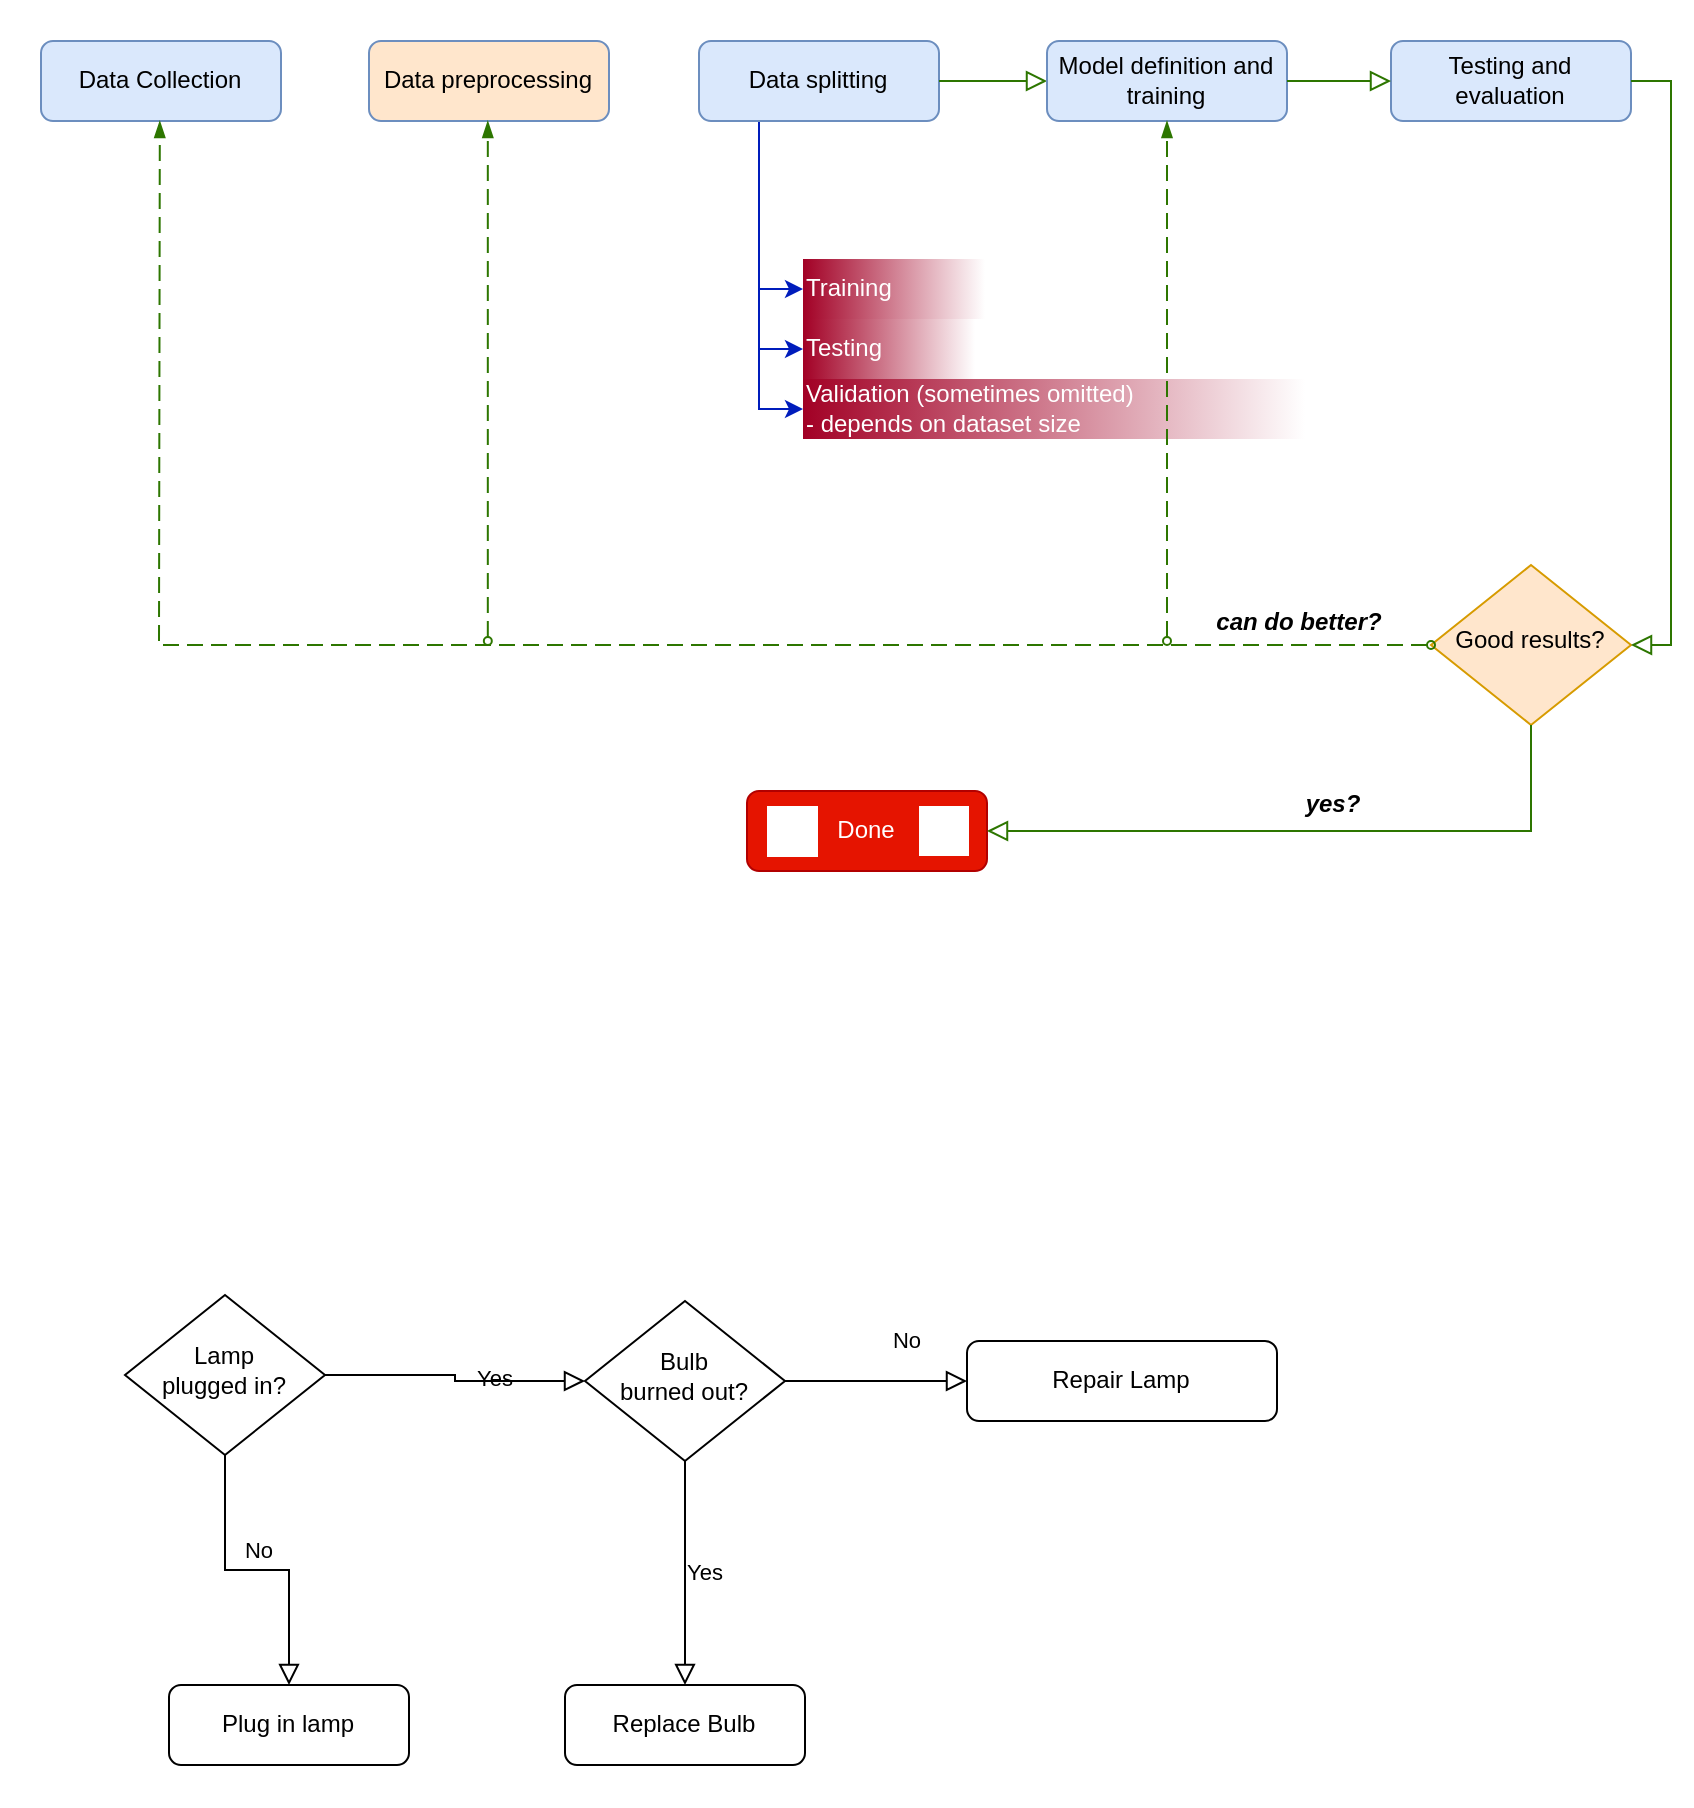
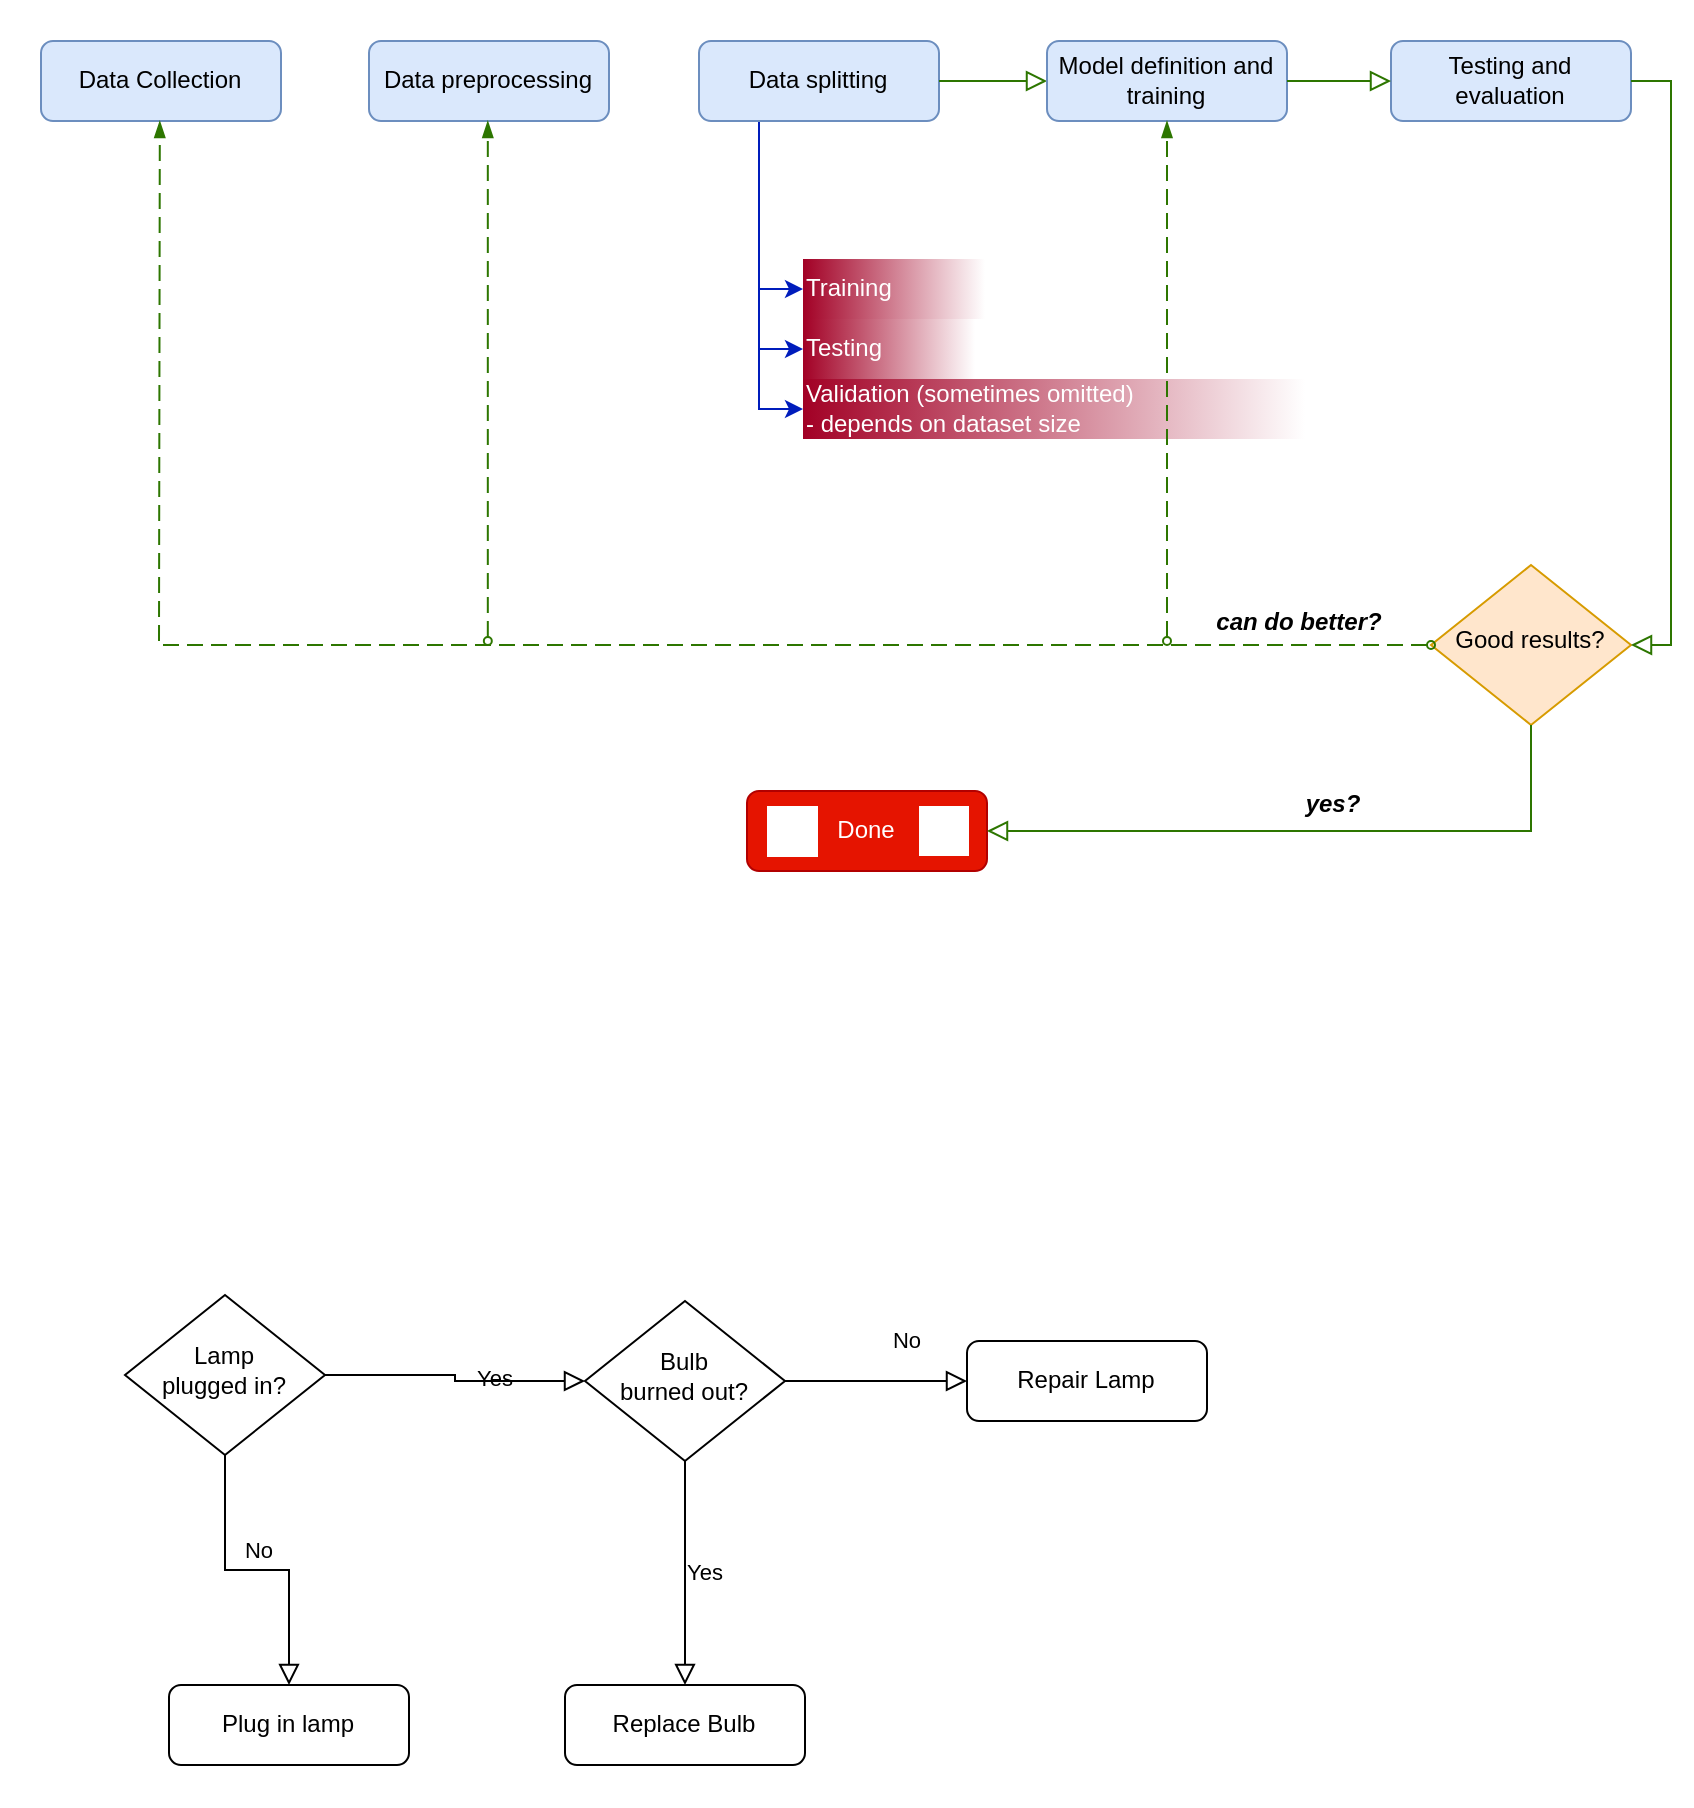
  <mxCell id="0" />
  <mxCell id="1" parent="0" />
  <mxCell id="2" value="Data Collection" style="rounded=1;whiteSpace=wrap;html=1;fontSize=12;glass=0;strokeWidth=1;shadow=0;fillColor=#dae8fc;strokeColor=#6c8ebf;" vertex="1" parent="1"><mxGeometry x="20" y="20" width="120" height="40" as="geometry" /></mxCell>
- <mxCell id="3" value="Data preprocessing" style="rounded=1;whiteSpace=wrap;html=1;fontSize=12;glass=0;strokeWidth=1;shadow=0;fillColor=#ffe6cc;strokeColor=#6c8ebf;" vertex="1" parent="1"><mxGeometry x="184" y="20" width="120" height="40" as="geometry" /></mxCell>
+ <mxCell id="3" value="Data preprocessing" style="rounded=1;whiteSpace=wrap;html=1;fontSize=12;glass=0;strokeWidth=1;shadow=0;fillColor=#dae8fc;strokeColor=#6c8ebf;" vertex="1" parent="1"><mxGeometry x="184" y="20" width="120" height="40" as="geometry" /></mxCell>
  <mxCell id="4" value="Yes" style="rounded=0;html=1;jettySize=auto;orthogonalLoop=1;fontSize=11;endArrow=block;endFill=0;endSize=8;strokeWidth=1;shadow=0;labelBackgroundColor=none;edgeStyle=orthogonalEdgeStyle;" edge="1" parent="1" source="6" target="10"><mxGeometry y="20" relative="1" as="geometry"><mxPoint as="offset" /></mxGeometry></mxCell>
  <mxCell id="5" value="No" style="edgeStyle=orthogonalEdgeStyle;rounded=0;html=1;jettySize=auto;orthogonalLoop=1;fontSize=11;endArrow=block;endFill=0;endSize=8;strokeWidth=1;shadow=0;labelBackgroundColor=none;" edge="1" parent="1" source="6" target="7"><mxGeometry y="10" relative="1" as="geometry"><mxPoint as="offset" /></mxGeometry></mxCell>
  <mxCell id="6" value="Lamp&lt;br&gt;plugged in?" style="rhombus;whiteSpace=wrap;html=1;shadow=0;fontFamily=Helvetica;fontSize=12;align=center;strokeWidth=1;spacing=6;spacingTop=-4;" vertex="1" parent="1"><mxGeometry x="62" y="647" width="100" height="80" as="geometry" /></mxCell>
  <mxCell id="7" value="Plug in lamp" style="rounded=1;whiteSpace=wrap;html=1;fontSize=12;glass=0;strokeWidth=1;shadow=0;" vertex="1" parent="1"><mxGeometry x="84" y="842" width="120" height="40" as="geometry" /></mxCell>
  <mxCell id="8" value="No" style="rounded=0;html=1;jettySize=auto;orthogonalLoop=1;fontSize=11;endArrow=block;endFill=0;endSize=8;strokeWidth=1;shadow=0;labelBackgroundColor=none;edgeStyle=orthogonalEdgeStyle;" edge="1" parent="1" source="10" target="11"><mxGeometry x="0.333" y="20" relative="1" as="geometry"><mxPoint as="offset" /></mxGeometry></mxCell>
  <mxCell id="9" value="Yes" style="edgeStyle=orthogonalEdgeStyle;rounded=0;html=1;jettySize=auto;orthogonalLoop=1;fontSize=11;endArrow=block;endFill=0;endSize=8;strokeWidth=1;shadow=0;labelBackgroundColor=none;" edge="1" parent="1" source="10" target="12"><mxGeometry y="10" relative="1" as="geometry"><mxPoint as="offset" /></mxGeometry></mxCell>
  <mxCell id="10" value="Bulb&lt;br&gt;burned out?" style="rhombus;whiteSpace=wrap;html=1;shadow=0;fontFamily=Helvetica;fontSize=12;align=center;strokeWidth=1;spacing=6;spacingTop=-4;" vertex="1" parent="1"><mxGeometry x="292" y="650" width="100" height="80" as="geometry" /></mxCell>
- <mxCell id="11" value="Repair Lamp" style="rounded=1;whiteSpace=wrap;html=1;fontSize=12;glass=0;strokeWidth=1;shadow=0;" vertex="1" parent="1"><mxGeometry x="483" y="670" width="155" height="40" as="geometry" /></mxCell>
+ <mxCell id="11" value="Repair Lamp" style="rounded=1;whiteSpace=wrap;html=1;fontSize=12;glass=0;strokeWidth=1;shadow=0;" vertex="1" parent="1"><mxGeometry x="483" y="670" width="120" height="40" as="geometry" /></mxCell>
  <mxCell id="12" value="Replace Bulb" style="rounded=1;whiteSpace=wrap;html=1;fontSize=12;glass=0;strokeWidth=1;shadow=0;" vertex="1" parent="1"><mxGeometry x="282" y="842" width="120" height="40" as="geometry" /></mxCell>
  <mxCell id="13" style="edgeStyle=orthogonalEdgeStyle;rounded=0;orthogonalLoop=1;jettySize=auto;html=1;exitX=0.25;exitY=1;exitDx=0;exitDy=0;entryX=0;entryY=0.5;entryDx=0;entryDy=0;fillColor=#0050ef;strokeColor=#001DBC;" edge="1" parent="1" source="16" target="17"><mxGeometry relative="1" as="geometry" /></mxCell>
  <mxCell id="14" style="edgeStyle=orthogonalEdgeStyle;rounded=0;orthogonalLoop=1;jettySize=auto;html=1;exitX=0.25;exitY=1;exitDx=0;exitDy=0;entryX=0;entryY=0.5;entryDx=0;entryDy=0;fillColor=#0050ef;strokeColor=#001DBC;" edge="1" parent="1" source="16" target="18"><mxGeometry relative="1" as="geometry" /></mxCell>
  <mxCell id="15" style="edgeStyle=orthogonalEdgeStyle;rounded=0;orthogonalLoop=1;jettySize=auto;html=1;exitX=0.25;exitY=1;exitDx=0;exitDy=0;entryX=0;entryY=0.5;entryDx=0;entryDy=0;fillColor=#0050ef;strokeColor=#001DBC;" edge="1" parent="1" source="16" target="19"><mxGeometry relative="1" as="geometry" /></mxCell>
  <mxCell id="16" value="Data splitting" style="rounded=1;whiteSpace=wrap;html=1;fontSize=12;glass=0;strokeWidth=1;shadow=0;fillColor=#dae8fc;strokeColor=#6c8ebf;" vertex="1" parent="1"><mxGeometry x="349" y="20" width="120" height="40" as="geometry" /></mxCell>
  <mxCell id="17" value="Training" style="text;html=1;strokeColor=none;fillColor=#a20025;align=left;verticalAlign=middle;whiteSpace=wrap;rounded=0;fontColor=#ffffff;gradientDirection=east;gradientColor=#ffffff;" vertex="1" parent="1"><mxGeometry x="401" y="129" width="91" height="30" as="geometry" /></mxCell>
  <mxCell id="18" value="Testing" style="text;html=1;strokeColor=none;fillColor=#a20025;align=left;verticalAlign=middle;whiteSpace=wrap;rounded=0;fontColor=#ffffff;gradientColor=#ffffff;gradientDirection=east;" vertex="1" parent="1"><mxGeometry x="401" y="159" width="86" height="30" as="geometry" /></mxCell>
  <mxCell id="19" value="Validation (sometimes omitted) &lt;br&gt;- depends on dataset size" style="text;html=1;strokeColor=none;fillColor=#a20025;align=left;verticalAlign=middle;whiteSpace=wrap;rounded=0;fontColor=#ffffff;gradientColor=#ffffff;gradientDirection=east;" vertex="1" parent="1"><mxGeometry x="401" y="189" width="251" height="30" as="geometry" /></mxCell>
  <mxCell id="20" value="" style="rounded=0;html=1;jettySize=auto;orthogonalLoop=1;fontSize=11;endArrow=block;endFill=0;endSize=8;strokeWidth=1;shadow=0;labelBackgroundColor=none;edgeStyle=orthogonalEdgeStyle;exitX=1;exitY=0.5;exitDx=0;exitDy=0;entryX=0;entryY=0.5;entryDx=0;entryDy=0;fillColor=#60a917;strokeColor=#2D7600;" edge="1" parent="1" source="16" target="21"><mxGeometry relative="1" as="geometry"><mxPoint x="478" y="39.5" as="sourcePoint" /><mxPoint x="523" y="39.5" as="targetPoint" /></mxGeometry></mxCell>
  <mxCell id="21" value="Model definition and training" style="rounded=1;whiteSpace=wrap;html=1;fontSize=12;glass=0;strokeWidth=1;shadow=0;fillColor=#dae8fc;strokeColor=#6c8ebf;" vertex="1" parent="1"><mxGeometry x="523" y="20" width="120" height="40" as="geometry" /></mxCell>
  <mxCell id="22" value="Testing and evaluation" style="rounded=1;whiteSpace=wrap;html=1;fontSize=12;glass=0;strokeWidth=1;shadow=0;fillColor=#dae8fc;strokeColor=#6c8ebf;" vertex="1" parent="1"><mxGeometry x="695" y="20" width="120" height="40" as="geometry" /></mxCell>
  <mxCell id="23" value="" style="rounded=0;html=1;jettySize=auto;orthogonalLoop=1;fontSize=11;endArrow=block;endFill=0;endSize=8;strokeWidth=1;shadow=0;labelBackgroundColor=none;edgeStyle=orthogonalEdgeStyle;exitX=1;exitY=0.5;exitDx=0;exitDy=0;entryX=0;entryY=0.5;entryDx=0;entryDy=0;fillColor=#60a917;strokeColor=#2D7600;" edge="1" parent="1" source="21" target="22"><mxGeometry relative="1" as="geometry"><mxPoint x="479" y="50" as="sourcePoint" /><mxPoint x="533" y="50" as="targetPoint" /></mxGeometry></mxCell>
  <mxCell id="24" value="Good results?" style="rhombus;whiteSpace=wrap;html=1;shadow=0;fontFamily=Helvetica;fontSize=12;align=center;strokeWidth=1;spacing=6;spacingTop=-4;fillColor=#ffe6cc;strokeColor=#d79b00;" vertex="1" parent="1"><mxGeometry x="715" y="282" width="100" height="80" as="geometry" /></mxCell>
  <mxCell id="25" value="Done" style="rounded=1;whiteSpace=wrap;html=1;fontSize=12;glass=0;strokeWidth=1;shadow=0;fillColor=#e51400;strokeColor=#B20000;fontColor=#ffffff;gradientDirection=radial;" vertex="1" parent="1"><mxGeometry x="373" y="395" width="120" height="40" as="geometry" /></mxCell>
  <mxCell id="26" value="" style="rounded=0;html=1;jettySize=auto;orthogonalLoop=1;fontSize=11;endArrow=block;endFill=0;endSize=8;strokeWidth=1;shadow=0;labelBackgroundColor=none;edgeStyle=orthogonalEdgeStyle;exitX=0.5;exitY=1;exitDx=0;exitDy=0;entryX=1;entryY=0.5;entryDx=0;entryDy=0;fillColor=#60a917;strokeColor=#2D7600;" edge="1" parent="1" source="24" target="25"><mxGeometry relative="1" as="geometry"><mxPoint x="461" y="332" as="sourcePoint" /><mxPoint x="513" y="332" as="targetPoint" /><Array as="points"><mxPoint x="765" y="415" /></Array></mxGeometry></mxCell>
  <mxCell id="27" value="" style="shape=image;html=1;verticalAlign=top;verticalLabelPosition=bottom;labelBackgroundColor=#ffffff;imageAspect=0;aspect=fixed;image=https://cdn2.iconfinder.com/data/icons/emoji-line/32/emoji_6-128.png;imageBackground=default;" vertex="1" parent="1"><mxGeometry x="459" y="402.5" width="25" height="25" as="geometry" /></mxCell>
  <mxCell id="28" value="" style="shape=image;html=1;verticalAlign=top;verticalLabelPosition=bottom;labelBackgroundColor=#ffffff;imageAspect=0;aspect=fixed;image=https://cdn2.iconfinder.com/data/icons/emoji-line/32/emoji_6-128.png;imageBackground=default;" vertex="1" parent="1"><mxGeometry x="383" y="402.5" width="25.5" height="25.5" as="geometry" /></mxCell>
  <mxCell id="29" value="yes?" style="text;html=1;strokeColor=none;fillColor=none;align=center;verticalAlign=middle;whiteSpace=wrap;rounded=0;fontStyle=3" vertex="1" parent="1"><mxGeometry x="640" y="389" width="53" height="25" as="geometry" /></mxCell>
  <mxCell id="30" style="edgeStyle=orthogonalEdgeStyle;rounded=0;orthogonalLoop=1;jettySize=auto;html=1;exitX=0.5;exitY=1;exitDx=0;exitDy=0;" edge="1" parent="1" source="29" target="29"><mxGeometry relative="1" as="geometry" /></mxCell>
  <mxCell id="31" value="can do better?" style="text;html=1;strokeColor=none;fillColor=none;align=center;verticalAlign=middle;whiteSpace=wrap;rounded=0;fontStyle=3" vertex="1" parent="1"><mxGeometry x="604" y="298" width="91" height="25" as="geometry" /></mxCell>
  <mxCell id="32" value="" style="rounded=0;html=1;jettySize=auto;orthogonalLoop=1;fontSize=11;endArrow=block;endFill=0;endSize=8;strokeWidth=1;shadow=0;labelBackgroundColor=none;edgeStyle=orthogonalEdgeStyle;exitX=1;exitY=0.5;exitDx=0;exitDy=0;entryX=1;entryY=0.5;entryDx=0;entryDy=0;fillColor=#60a917;strokeColor=#2D7600;" edge="1" parent="1" source="22" target="24"><mxGeometry relative="1" as="geometry"><mxPoint x="479" y="50" as="sourcePoint" /><mxPoint x="533" y="50" as="targetPoint" /></mxGeometry></mxCell>
  <mxCell id="33" value="" style="dashed=1;dashPattern=8 4;endArrow=blockThin;endFill=1;startArrow=oval;startFill=0;endSize=6;startSize=4;rounded=0;entryX=0.5;entryY=1;entryDx=0;entryDy=0;fillColor=#60a917;strokeColor=#2D7600;" edge="1" parent="1" target="21"><mxGeometry width="160" relative="1" as="geometry"><mxPoint x="583" y="320" as="sourcePoint" /><mxPoint x="458" y="289" as="targetPoint" /></mxGeometry></mxCell>
  <mxCell id="34" value="" style="dashed=1;dashPattern=8 4;endArrow=blockThin;endFill=1;startArrow=oval;startFill=0;endSize=6;startSize=4;rounded=0;entryX=0.5;entryY=1;entryDx=0;entryDy=0;fillColor=#60a917;strokeColor=#2D7600;" edge="1" parent="1"><mxGeometry width="160" relative="1" as="geometry"><mxPoint x="243.41" y="320" as="sourcePoint" /><mxPoint x="243.41" y="60" as="targetPoint" /></mxGeometry></mxCell>
  <mxCell id="35" value="" style="dashed=1;dashPattern=8 4;endArrow=blockThin;endFill=1;startArrow=oval;startFill=0;endSize=6;startSize=4;rounded=0;entryX=0.5;entryY=1;entryDx=0;entryDy=0;exitX=0;exitY=0.5;exitDx=0;exitDy=0;fillColor=#60a917;strokeColor=#2D7600;" edge="1" parent="1" source="24"><mxGeometry width="160" relative="1" as="geometry"><mxPoint x="79.41" y="320" as="sourcePoint" /><mxPoint x="79.41" y="60" as="targetPoint" /><Array as="points"><mxPoint x="79" y="322" /></Array></mxGeometry></mxCell>
